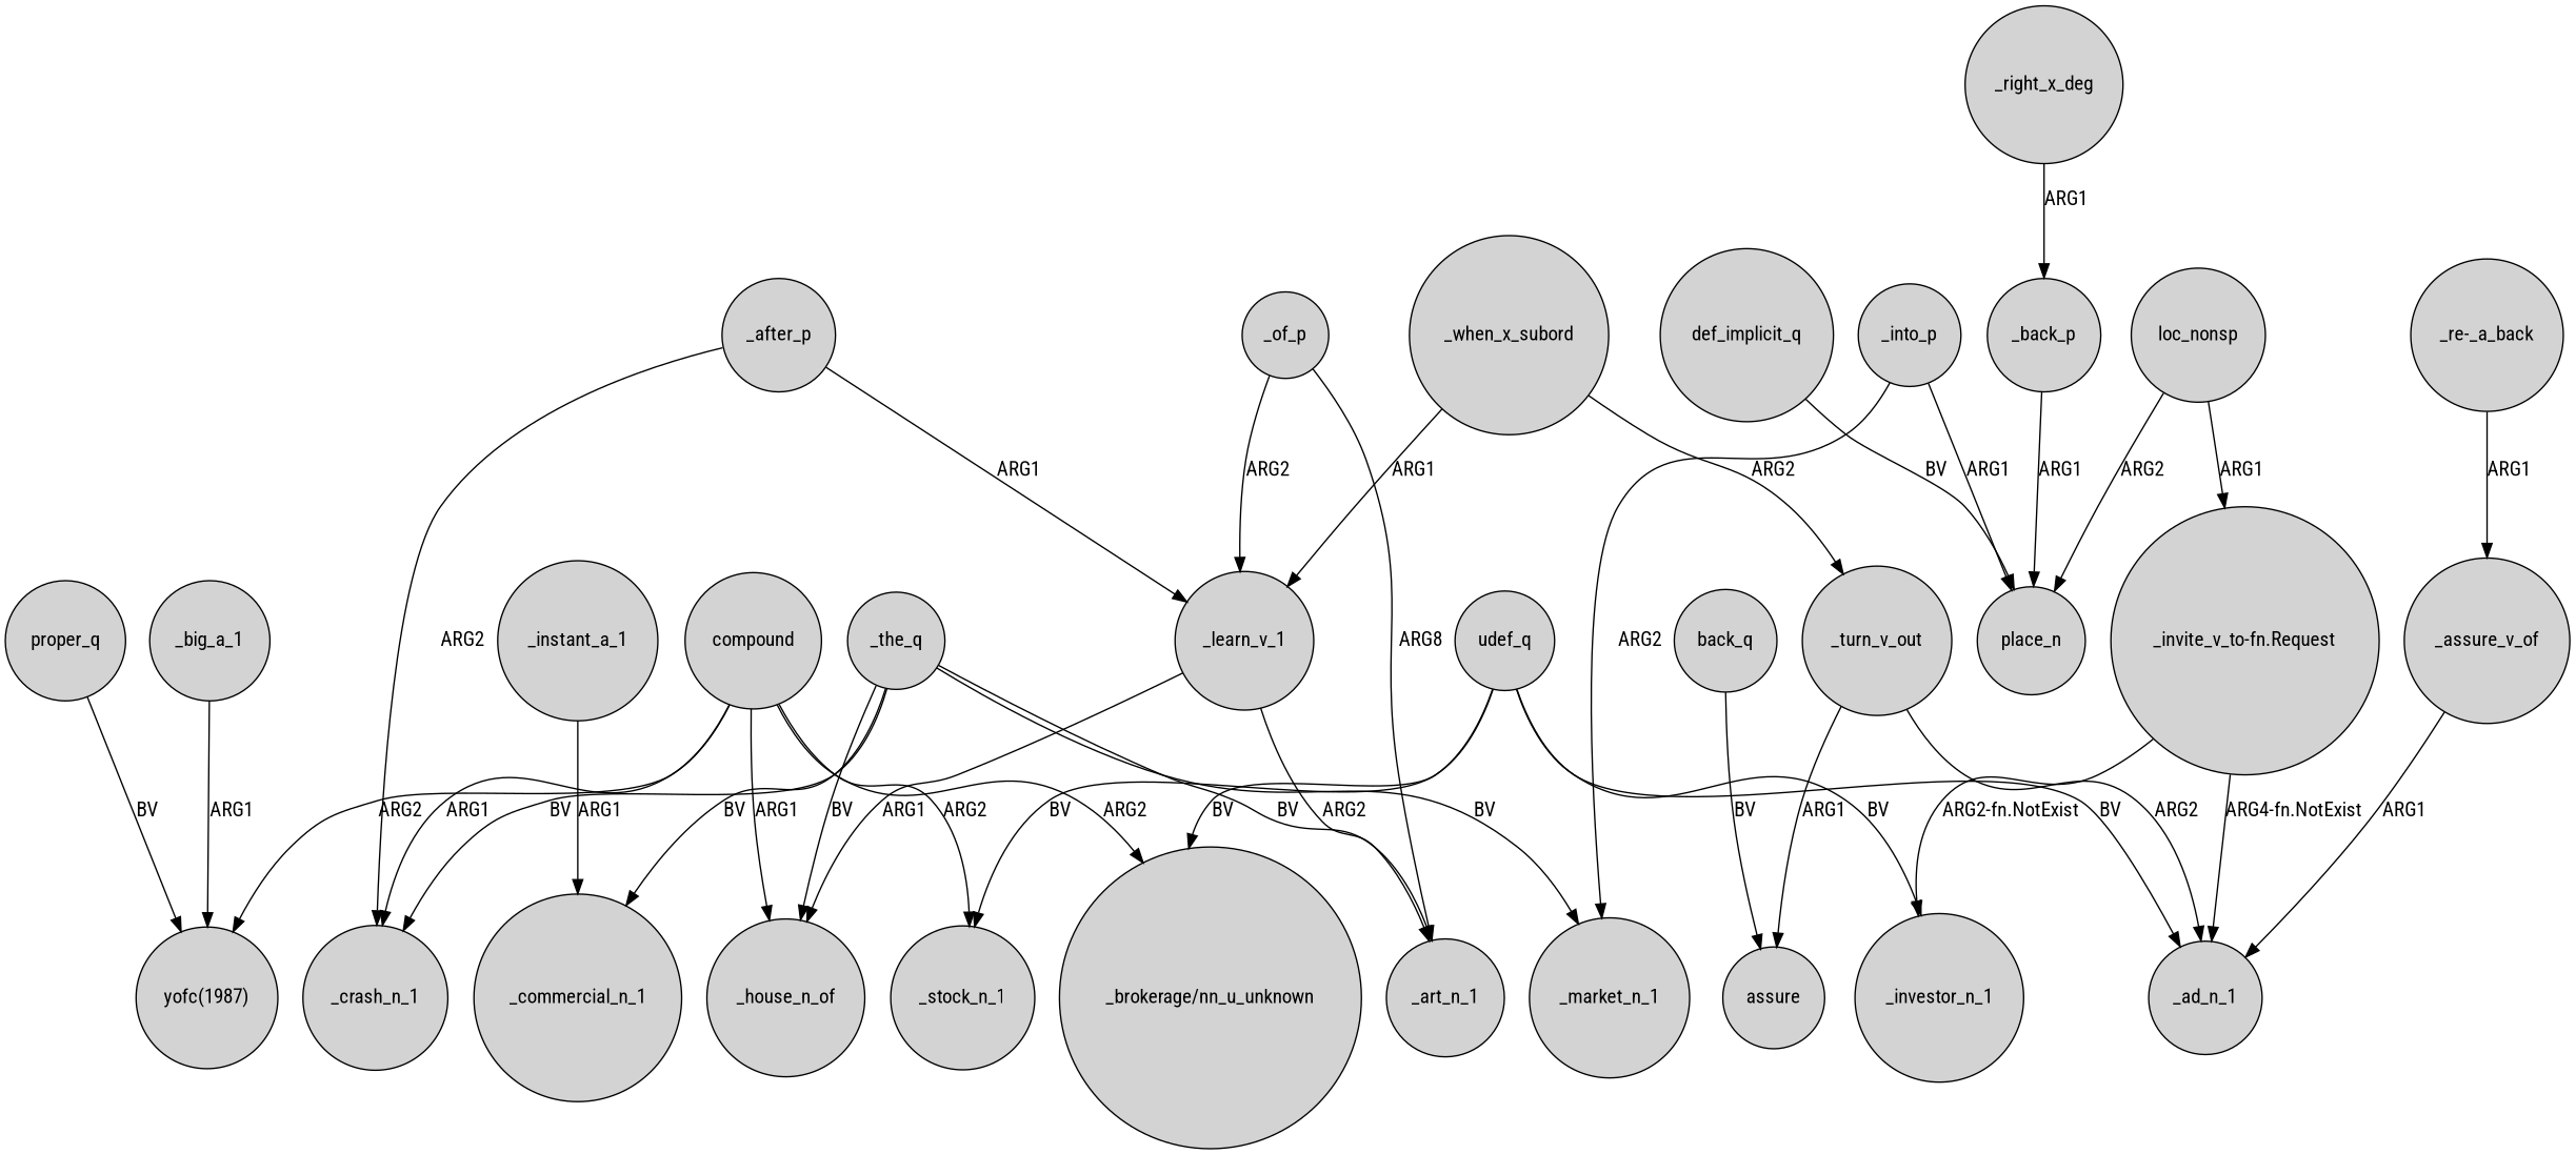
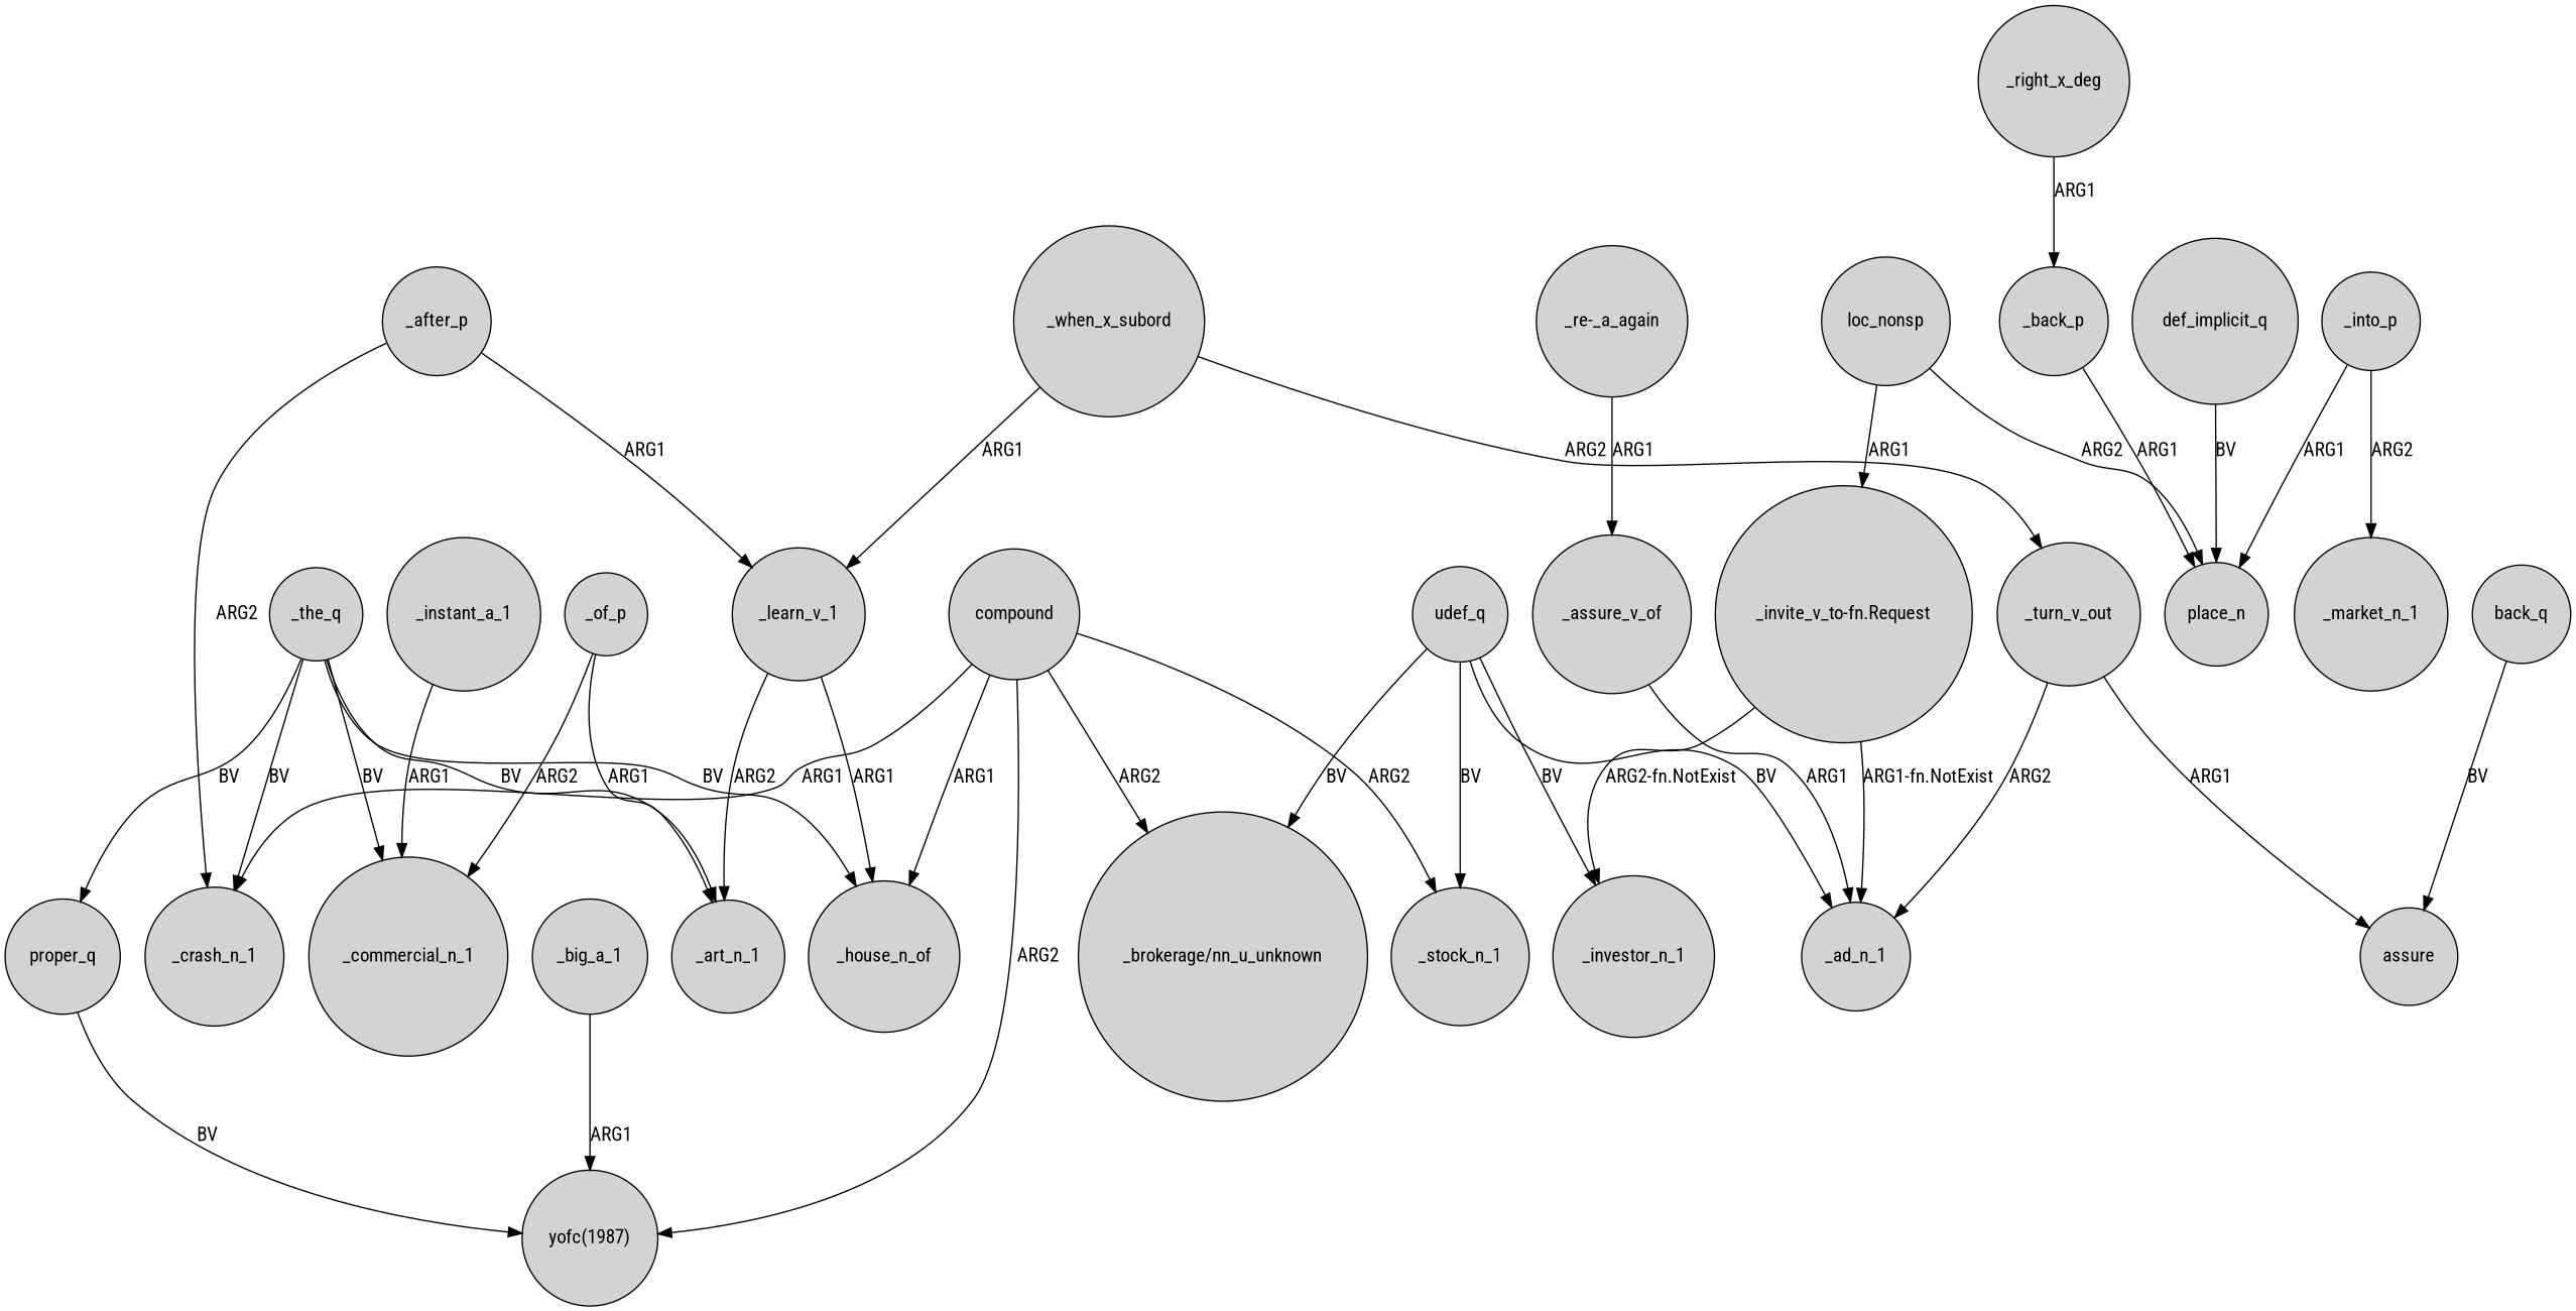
  digraph {
    fontname="Roboto Condensed"
    node [fontname="Roboto Condensed" shape=circle style=filled]
    edge [fontname="Roboto Condensed"]
    _the_q
    _art_n_1
    _commercial_n_1
    _house_n_of
    _crash_n_1
    _market_n_1
    _instant_a_1
    _after_p
    _learn_v_1
    _big_a_1
    "yofc(1987)"
    _into_p
    place_n
    udef_q
    _investor_n_1
    "_brokerage/nn_u_unknown"
    _stock_n_1
    _ad_n_1
    _turn_v_out
    n20 [label=assure]
    _when_x_subord
    "_invite_v_to-fn.Request"
    compound
    def_implicit_q
    _of_p
-   "_re-_a_again" [label="_re-_a_back"]
+   "_re-_a_again"
    _assure_v_of
    n28 [label=back_q]
    loc_nonsp
    proper_q
    _right_x_deg
    _back_p
    _the_q -> _art_n_1 [label=BV]
    _the_q -> _commercial_n_1 [label=BV]
    _the_q -> _house_n_of [label=BV]
    _the_q -> _crash_n_1 [label=BV]
-   _the_q -> _market_n_1 [label=BV]
+   _the_q -> proper_q [label=BV]
    _instant_a_1 -> _commercial_n_1 [label=ARG1]
    _after_p -> _crash_n_1 [label=ARG2]
    _after_p -> _learn_v_1 [label=ARG1]
    _learn_v_1 -> _art_n_1 [label=ARG2]
    _learn_v_1 -> _house_n_of [label=ARG1]
    _big_a_1 -> "yofc(1987)" [label=ARG1]
    _into_p -> _market_n_1 [label=ARG2]
    _into_p -> place_n [label=ARG1]
    udef_q -> _investor_n_1 [label=BV]
    udef_q -> "_brokerage/nn_u_unknown" [label=BV]
    udef_q -> _stock_n_1 [label=BV]
    udef_q -> _ad_n_1 [label=BV]
    _turn_v_out -> _ad_n_1 [label=ARG2]
    _turn_v_out -> n20 [label=ARG1]
    _when_x_subord -> _learn_v_1 [label=ARG1]
    _when_x_subord -> _turn_v_out [label=ARG2]
    "_invite_v_to-fn.Request" -> _investor_n_1 [label="ARG2-fn.NotExist"]
-   "_invite_v_to-fn.Request" -> _ad_n_1 [label="ARG4-fn.NotExist"]
+   "_invite_v_to-fn.Request" -> _ad_n_1 [label="ARG1-fn.NotExist"]
    compound -> _house_n_of [label=ARG1]
    compound -> _crash_n_1 [label=ARG1]
    compound -> "yofc(1987)" [label=ARG2]
    compound -> "_brokerage/nn_u_unknown" [label=ARG2]
    compound -> _stock_n_1 [label=ARG2]
    def_implicit_q -> place_n [label=BV]
-   _of_p -> _art_n_1 [label=ARG8]
-   _of_p -> _learn_v_1 [label=ARG2]
+   _of_p -> _art_n_1 [label=ARG1]
+   _of_p -> _commercial_n_1 [label=ARG2]
    "_re-_a_again" -> _assure_v_of [label=ARG1]
    _assure_v_of -> _ad_n_1 [label=ARG1]
    n28 -> n20 [label=BV]
    loc_nonsp -> place_n [label=ARG2]
    loc_nonsp -> "_invite_v_to-fn.Request" [label=ARG1]
    proper_q -> "yofc(1987)" [label=BV]
    _right_x_deg -> _back_p [label=ARG1]
    _back_p -> place_n [label=ARG1]
  }
